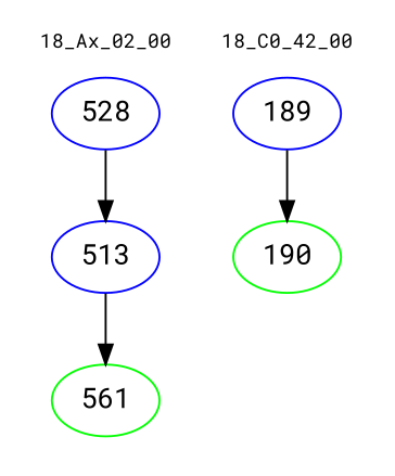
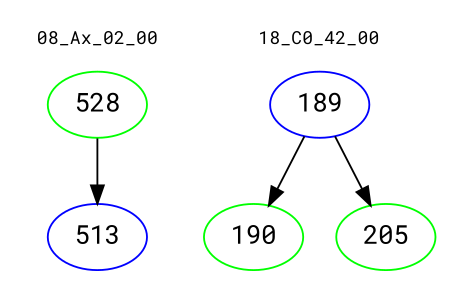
  digraph {
    fontname="Roboto Mono"
    node [color=green fontname="Roboto Mono"]
    edge [color=black fontname="Roboto Mono"]
-   n1 [color=blue label=528]
+   n1 [label=528]
    n2 [color=blue label=513]
-   n3 [label=561]
    n4 [label=190]
    n5 [color=blue label=189]
+   n6 [label=205]
    subgraph cluster_1 {
      color=white
      fontsize=10
-     label="18_Ax_02_00"
+     label="08_Ax_02_00"
      n1
      n2
-     n3
    }
    subgraph cluster_2 {
      color=white
      fontsize=10
      label="18_C0_42_00"
      n4
      n5
+     n6
    }
    n1 -> n2
-   n2 -> n3
    n5 -> n4
+   n5 -> n6
  }
